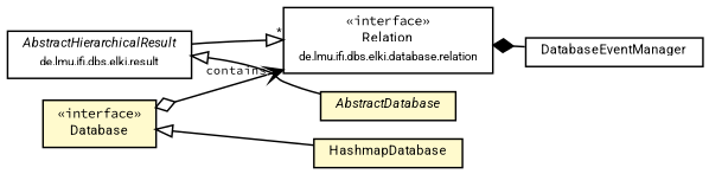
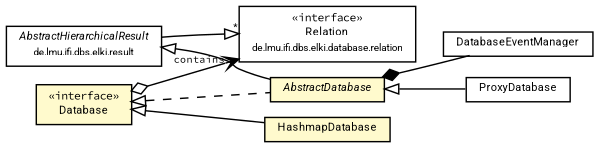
  digraph {
    fontname="Source Code Pro"
    nodesep=0.15
    rankdir=LR
    ranksep=0.25
    node [fontcolor=black fontname="Source Code Pro" fontsize=8 margin=0 shape=plaintext]
    edge [arrowtail=empty color=black dir=back fontname="Source Code Pro" fontsize=7 labelfontname=Roboto labelfontsize=7 weight=10]
    n1 [height=0 label=<<table title="de.lmu.ifi.dbs.elki.result.AbstractHierarchicalResult" border="0" cellborder="1" cellspacing="0" cellpadding="2" href="../result/AbstractHierarchicalResult.html" target="_parent"> 		<tr><td><table border="0" cellspacing="0" cellpadding="1"> 		<tr><td align="center" balign="center"> <font face="Roboto"><i>AbstractHierarchicalResult</i></font> </td></tr> 		<tr><td align="center" balign="center"> <font face="Roboto" point-size="7.0">de.lmu.ifi.dbs.elki.result</font> </td></tr> 		</table></td></tr> 		</table>> width=0]
    n2 [height=0 label=<<table title="de.lmu.ifi.dbs.elki.database.AbstractDatabase" border="0" cellborder="1" cellspacing="0" cellpadding="2" bgcolor="lemonChiffon" href="AbstractDatabase.html" target="_parent"> 		<tr><td><table border="0" cellspacing="0" cellpadding="1"> 		<tr><td align="center" balign="center"> <font face="Roboto"><i>AbstractDatabase</i></font> </td></tr> 		</table></td></tr> 		</table>> width=0]
    n3 [height=0 label=<<table title="de.lmu.ifi.dbs.elki.database.relation.Relation" border="0" cellborder="1" cellspacing="0" cellpadding="2" href="relation/Relation.html" target="_parent"> 		<tr><td><table border="0" cellspacing="0" cellpadding="1"> 		<tr><td align="center" balign="center"> &#171;interface&#187; </td></tr> 		<tr><td align="center" balign="center"> <font face="Roboto">Relation</font> </td></tr> 		<tr><td align="center" balign="center"> <font face="Roboto" point-size="7.0">de.lmu.ifi.dbs.elki.database.relation</font> </td></tr> 		</table></td></tr> 		</table>> width=0]
    n4 [height=0 label=<<table title="de.lmu.ifi.dbs.elki.database.DatabaseEventManager" border="0" cellborder="1" cellspacing="0" cellpadding="2" href="DatabaseEventManager.html" target="_parent"> 		<tr><td><table border="0" cellspacing="0" cellpadding="1"> 		<tr><td align="center" balign="center"> <font face="Roboto">DatabaseEventManager</font> </td></tr> 		</table></td></tr> 		</table>> width=0]
+   n5 [height=0 label=<<table title="de.lmu.ifi.dbs.elki.database.ProxyDatabase" border="0" cellborder="1" cellspacing="0" cellpadding="2" href="ProxyDatabase.html" target="_parent"> 		<tr><td><table border="0" cellspacing="0" cellpadding="1"> 		<tr><td align="center" balign="center"> <font face="Roboto">ProxyDatabase</font> </td></tr> 		</table></td></tr> 		</table>> width=0]
    n6 [height=0 label=<<table title="de.lmu.ifi.dbs.elki.database.Database" border="0" cellborder="1" cellspacing="0" cellpadding="2" bgcolor="LemonChiffon" href="Database.html" target="_parent"> 		<tr><td><table border="0" cellspacing="0" cellpadding="1"> 		<tr><td align="center" balign="center"> &#171;interface&#187; </td></tr> 		<tr><td align="center" balign="center"> <font face="Roboto">Database</font> </td></tr> 		</table></td></tr> 		</table>> width=0]
    n7 [height=0 label=<<table title="de.lmu.ifi.dbs.elki.database.HashmapDatabase" border="0" cellborder="1" cellspacing="0" cellpadding="2" bgcolor="LemonChiffon" href="HashmapDatabase.html" target="_parent"> 		<tr><td><table border="0" cellspacing="0" cellpadding="1"> 		<tr><td align="center" balign="center"> <font face="Roboto">HashmapDatabase</font> </td></tr> 		</table></td></tr> 		</table>> width=0]
    n1 -> n2
    n1 -> n3 [arrowhead=onormal headlabel="*" weight=1 arrowtail="" dir=""]
-   n3 -> n4 [arrowhead=none arrowtail=diamond weight=6]
+   n2 -> n4 [arrowhead=none arrowtail=diamond weight=6]
+   n2 -> n5
+   n6 -> n2 [style=dashed weight=9]
    n6 -> n3 [arrowhead=open arrowtail=ediamond dir=both label=contains weight=3]
    n6 -> n7
  }
